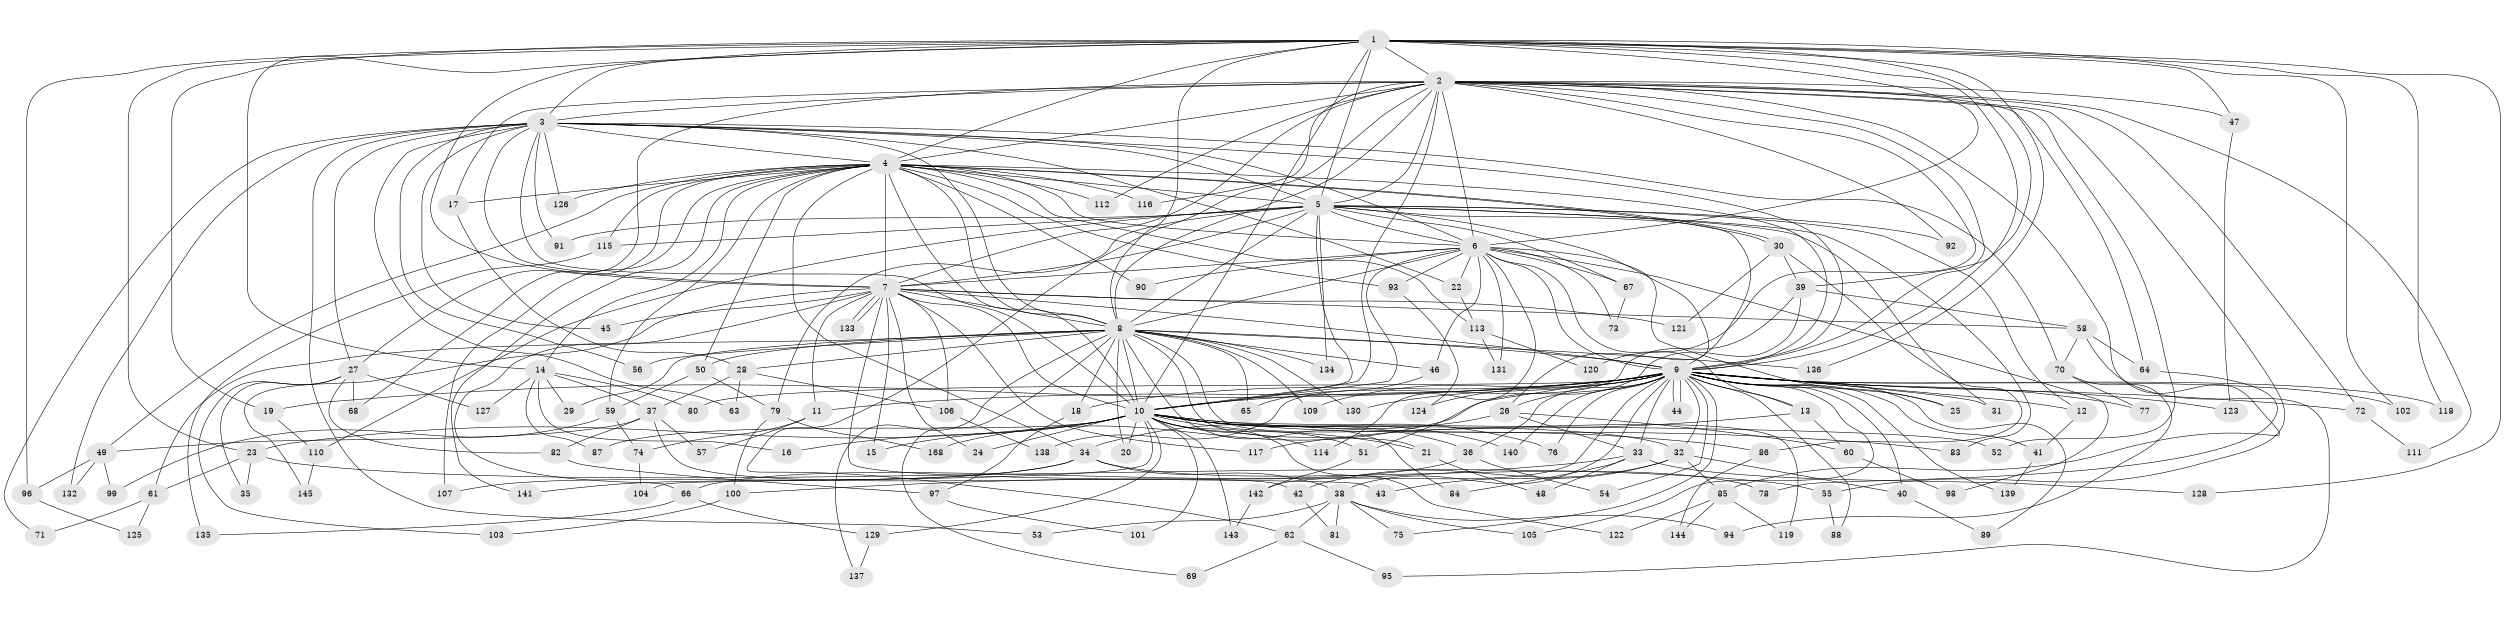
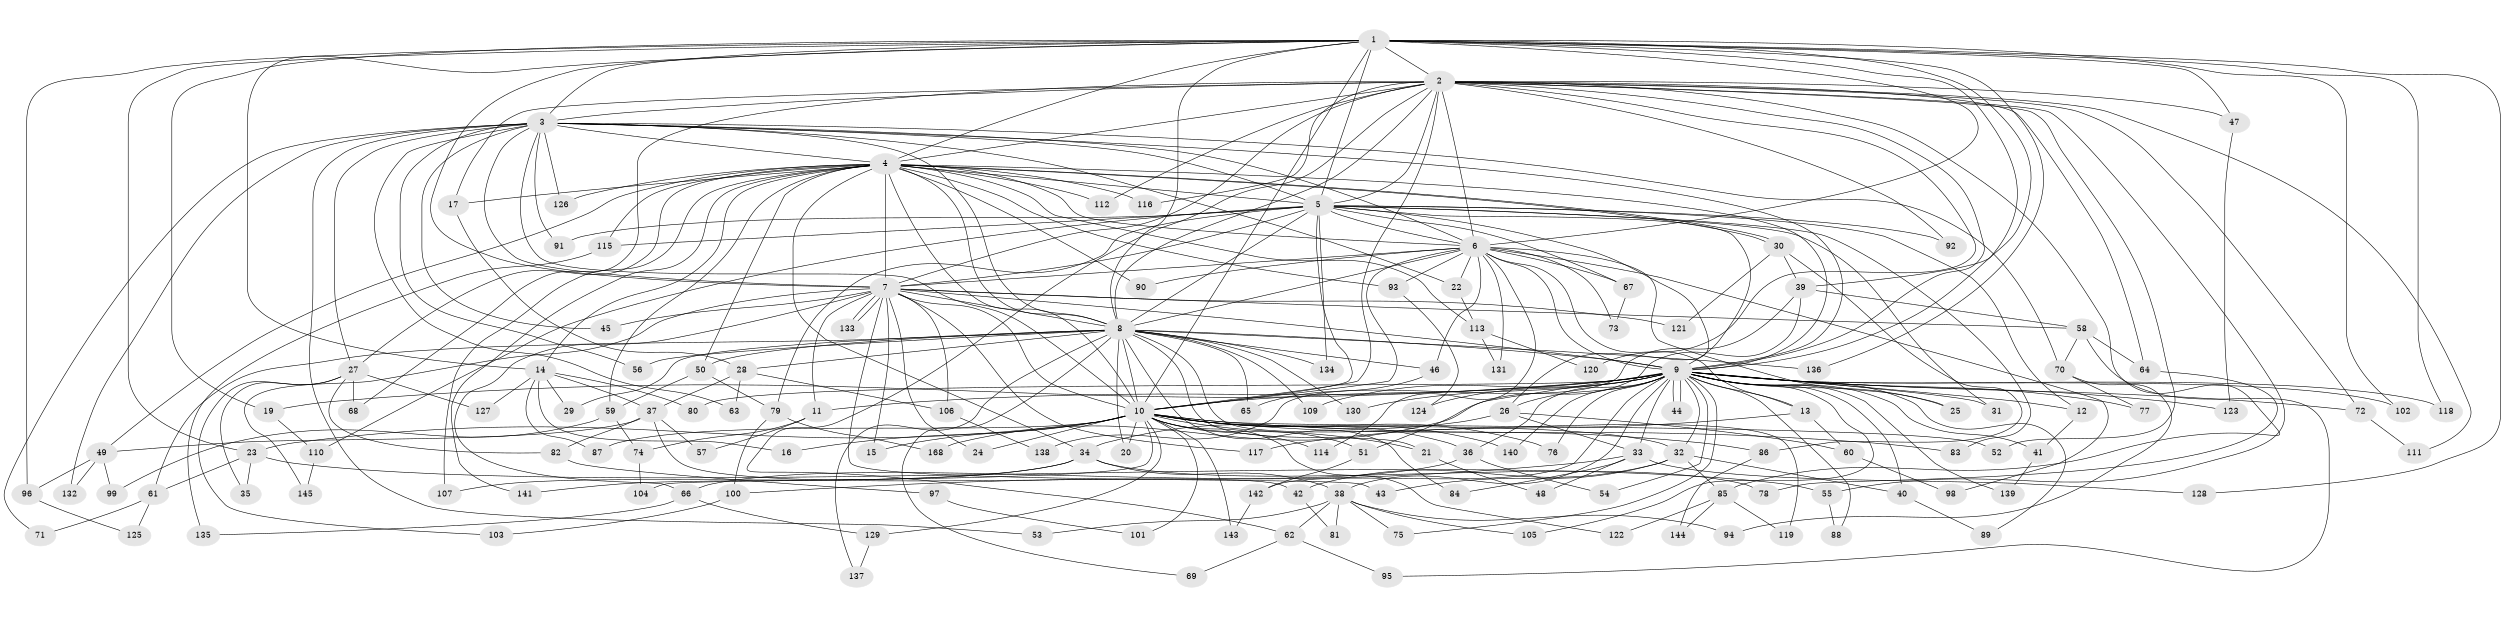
  graph {
    node [color=gray90 style=filled]
    1
    2
    3
    4
    5
    6
    7
    8
    9
    10
    14
    19
    23
    39
    47
    96
    102
    118
    128
    136
    17
    52
    55
    62
    64
    68
    72
    85
    92
    111
    112
    116
    120
    22
    27
    45
    53
    56
    63
    70
    71
    91
    126
    132
    30
    34
    49
    50
    59
    90
    93
    107
    113
    115
    141
    12
    26
    31
    67
    79
    83
    110
    134
    73
    13
    25
    46
    98
    114
    131
    11
    15
    24
    43
    58
    66
    106
    117
    121
    133
    145
-   18
    20
    21
    28
    29
    61
    65
    69
    84
    109
    119
    130
    137
    32
    33
    36
    38
    40
    41
    44
    54
    75
    76
    77
    80
    88
    89
    105
    n110 [label=168]
    123
    124
    139
    140
    142
    16
    51
    86
    87
    101
    104
    122
    129
    143
    37
    127
    35
    138
    125
    95
    78
    144
    82
    103
    94
    99
    74
    135
    60
    100
    57
    97
    48
    42
    81
    1 -- 2
    1 -- 3
    1 -- 4
    1 -- 5
    1 -- 6
    1 -- 7
    1 -- 8
    1 -- 9
    1 -- 10
    1 -- 14
    1 -- 19
    1 -- 23
    1 -- 39
    1 -- 47
    1 -- 96
    1 -- 102
    1 -- 118
    1 -- 128
    1 -- 136
    2 -- 3
    2 -- 4
    2 -- 5
    2 -- 6
    2 -- 7
    2 -- 8
    2 -- 9
    2 -- 10
    2 -- 47
    2 -- 17
    2 -- 52
    2 -- 55
    2 -- 62
    2 -- 64
    2 -- 68
    2 -- 72
    2 -- 85
    2 -- 92
    2 -- 111
    2 -- 112
    2 -- 116
    2 -- 120
    3 -- 4
    3 -- 5
    3 -- 6
    3 -- 7
    3 -- 8
    3 -- 9
    3 -- 10
    3 -- 22
    3 -- 27
    3 -- 45
    3 -- 53
    3 -- 56
    3 -- 63
    3 -- 70
    3 -- 71
    3 -- 91
    3 -- 126
    3 -- 132
    4 -- 5
    4 -- 6
    4 -- 7
    4 -- 8
    4 -- 9
    4 -- 10
    4 -- 14
    4 -- 17
    4 -- 112
    4 -- 116
    4 -- 27
    4 -- 126
    4 -- 30
    4 -- 30
    4 -- 34
    4 -- 49
    4 -- 50
    4 -- 59
    4 -- 90
    4 -- 93
    4 -- 107
    4 -- 113
    4 -- 115
    4 -- 141
    5 -- 6
    5 -- 7
    5 -- 8
    5 -- 9
    5 -- 10
    5 -- 92
    5 -- 91
    5 -- 115
    5 -- 12
    5 -- 26
    5 -- 31
    5 -- 67
    5 -- 79
    5 -- 83
    5 -- 110
    5 -- 134
    6 -- 7
    6 -- 8
    6 -- 9
    6 -- 10
    6 -- 22
    6 -- 90
    6 -- 93
    6 -- 67
    6 -- 73
    6 -- 13
    6 -- 25
    6 -- 46
    6 -- 98
    6 -- 114
    6 -- 131
    7 -- 8
    7 -- 9
    7 -- 10
    7 -- 45
    7 -- 11
    7 -- 15
    7 -- 24
    7 -- 43
    7 -- 58
    7 -- 66
    7 -- 106
    7 -- 117
    7 -- 121
    7 -- 133
    7 -- 133
    7 -- 145
    8 -- 9
    8 -- 10
    8 -- 136
    8 -- 56
    8 -- 50
    8 -- 134
    8 -- 46
-   8 -- 18
    8 -- 20
    8 -- 21
    8 -- 28
    8 -- 29
    8 -- 61
    8 -- 65
    8 -- 69
    8 -- 84
    8 -- 109
    8 -- 119
    8 -- 130
    8 -- 137
    9 -- 10
    9 -- 19
    9 -- 102
    9 -- 118
    9 -- 72
    9 -- 12
    9 -- 26
    9 -- 31
    9 -- 13
    9 -- 25
    9 -- 11
-   9 -- 18
    9 -- 109
    9 -- 130
    9 -- 32
    9 -- 33
    9 -- 36
    9 -- 38
    9 -- 40
    9 -- 41
    9 -- 44
    9 -- 44
    9 -- 54
    9 -- 75
    9 -- 76
    9 -- 77
    9 -- 80
    9 -- 88
    9 -- 89
    9 -- 105
    9 -- n110
    9 -- 123
    9 -- 124
    9 -- 139
    9 -- 140
    9 -- 142
    10 -- 23
    10 -- 52
    10 -- 83
    10 -- 114
    10 -- 15
    10 -- 24
    10 -- 20
    10 -- 21
    10 -- 32
    10 -- 36
    10 -- 76
    10 -- 140
    10 -- 16
    10 -- 51
    10 -- 86
    10 -- 87
    10 -- 101
    10 -- 104
    10 -- 122
    10 -- 129
    10 -- 143
    14 -- 29
    14 -- 80
    14 -- 16
    14 -- 87
    14 -- 37
    14 -- 127
    19 -- 110
    23 -- 55
    23 -- 61
    23 -- 35
    39 -- 58
    39 -- 51
    39 -- 138
    47 -- 123
    96 -- 125
    17 -- 28
    55 -- 88
    62 -- 69
    62 -- 95
    64 -- 78
    72 -- 111
    85 -- 119
    85 -- 122
    85 -- 144
    22 -- 113
    27 -- 68
    27 -- 127
    27 -- 35
    27 -- 82
    27 -- 103
    70 -- 77
    70 -- 94
    30 -- 39
    30 -- 121
    30 -- 86
    34 -- 107
    34 -- 141
    34 -- 38
    34 -- 78
    49 -- 96
    49 -- 132
    49 -- 99
    50 -- 59
    50 -- 79
    59 -- 99
    59 -- 74
    93 -- 124
    113 -- 120
    113 -- 131
    115 -- 135
    12 -- 41
    26 -- 34
    26 -- 33
    26 -- 60
    67 -- 73
    79 -- n110
    79 -- 100
    110 -- 145
    13 -- 117
    13 -- 60
    46 -- 65
    11 -- 74
    11 -- 57
    58 -- 64
    58 -- 70
    58 -- 95
    66 -- 129
    66 -- 135
    106 -- 138
-   18 -- 97
    21 -- 48
    28 -- 63
    28 -- 106
    28 -- 37
    61 -- 71
    61 -- 125
    32 -- 85
    32 -- 43
    32 -- 40
    32 -- 42
    33 -- 128
    33 -- 84
    33 -- 100
    33 -- 48
    36 -- 66
    36 -- 54
    38 -- 62
    38 -- 53
    38 -- 75
    38 -- 105
    38 -- 94
    38 -- 81
    40 -- 89
    41 -- 139
    142 -- 143
    51 -- 142
    86 -- 144
    129 -- 137
    37 -- 49
    37 -- 82
    37 -- 57
    37 -- 42
    82 -- 97
    74 -- 104
    60 -- 98
    100 -- 103
    97 -- 101
    42 -- 81
  }
